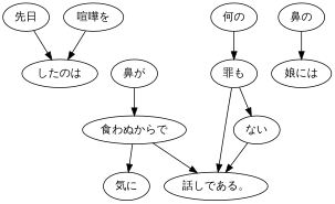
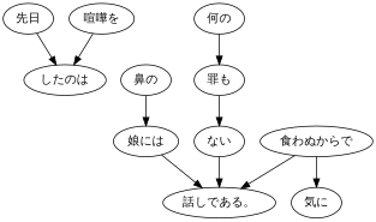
  digraph {
    fontname="Roboto Mono"
    node [fontname="Roboto Mono"]
    edge [fontname="Roboto Mono"]
    n1 [label="先日"]
    n2 [label="したのは"]
    n3 [label="喧嘩を"]
    n4 [label="話しである。"]
-   n5 [label="鼻が"]
    n6 [label="食わぬからで"]
    n7 [label="気に"]
    n8 [label="鼻の"]
    n9 [label="娘には"]
    n10 [label="何の"]
    n11 [label="罪も"]
    n12 [label="ない"]
    n1 -> n2
    n3 -> n2
-   n5 -> n6
    n6 -> n4
    n6 -> n7
    n8 -> n9
-   n11 -> n4
+   n9 -> n4
    n10 -> n11
    n11 -> n12
    n12 -> n4
  }
